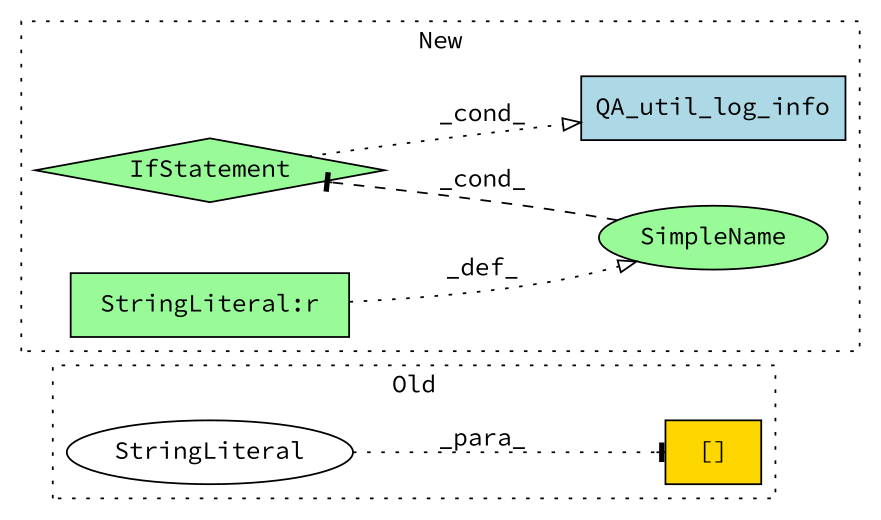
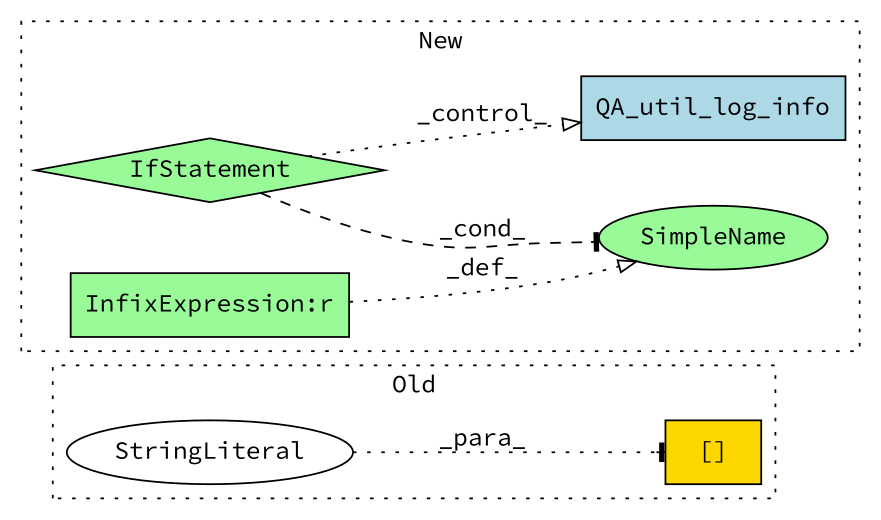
  digraph {
    fontname="Source Code Pro"
    rankdir=LR
    node [fillcolor=palegreen fontname="Source Code Pro" shape=box style=filled]
    edge [arrowhead=tee fontname="Source Code Pro" style=dotted]
    n1 [a=2 fillcolor=gold l="29,1" label="[]" s="24790,24825"]
    n2 [a=45 fillcolor=white l=6 label=StringLiteral s=24819 shape=ellipse]
    n3 [a=32 fillcolor=lightblue l="17,1" label=QA_util_log_info s="24489,24556"]
    n4 [a=25 l="4,2" label=IfStatement s="24460,24475" shape=diamond]
    n5 [a=42 label=SimpleName shape=ellipse]
-   n6 [a=27 l=4 label="StringLiteral:r" s=24467]
+   n6 [a=27 l=4 label="InfixExpression:r" s=24467]
    subgraph cluster_1 {
      label=Old
      style=dotted
      n1
      n2
    }
    subgraph cluster_2 {
      label=New
      style=dotted
      n3
      n4
      n5
      n6
    }
    n2 -> n1 [label=_para_]
-   n4 -> n3 [arrowhead=onormal label=_cond_]
-   n5 -> n4 [label=_cond_ style=dashed]
+   n4 -> n3 [arrowhead=onormal label=_control_]
+   n4 -> n5 [label=_cond_ style=dashed]
    n6 -> n5 [arrowhead=onormal label=_def_]
  }
